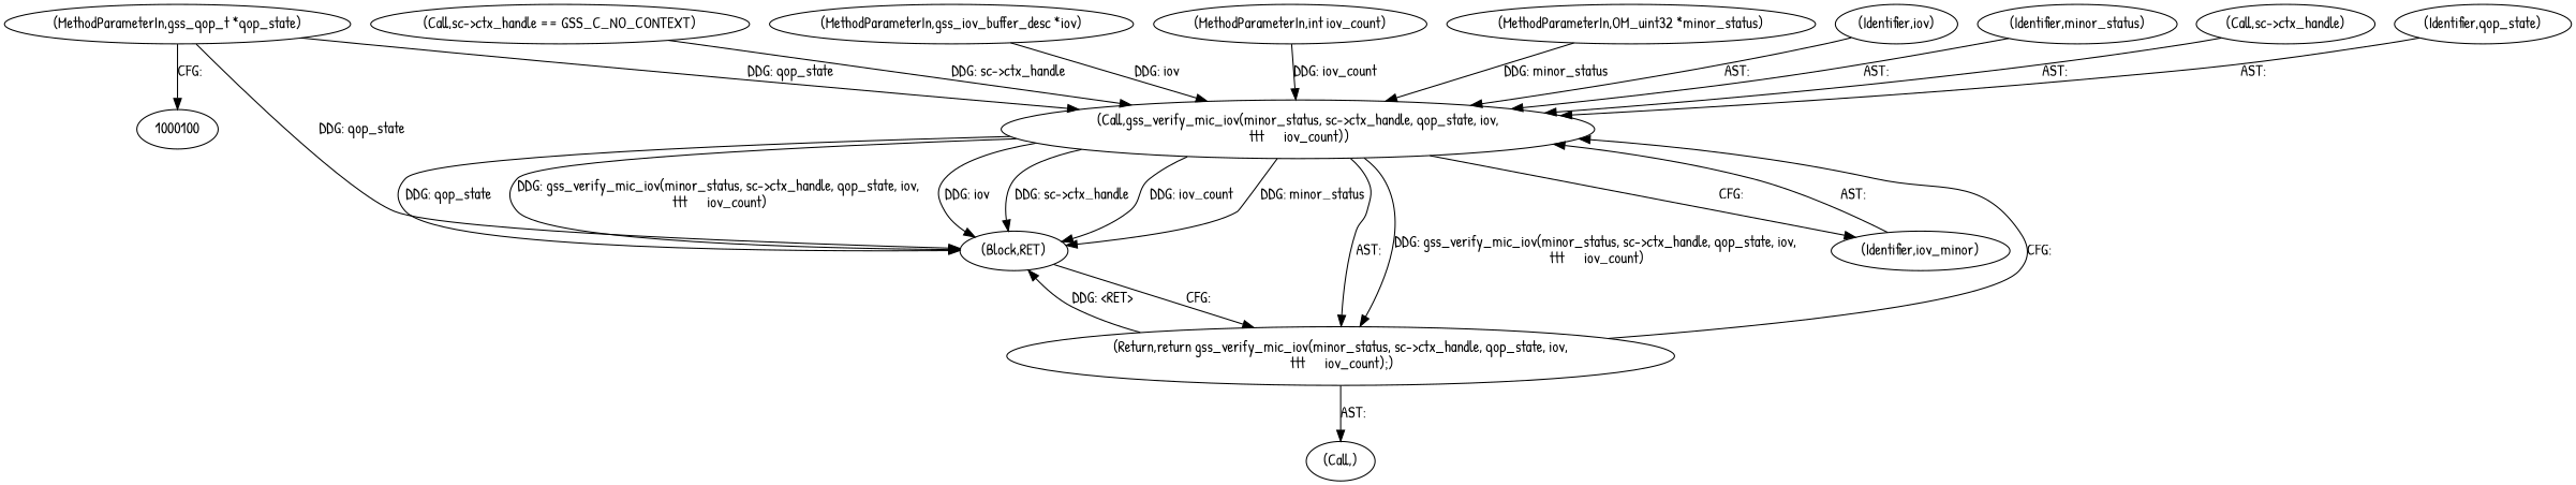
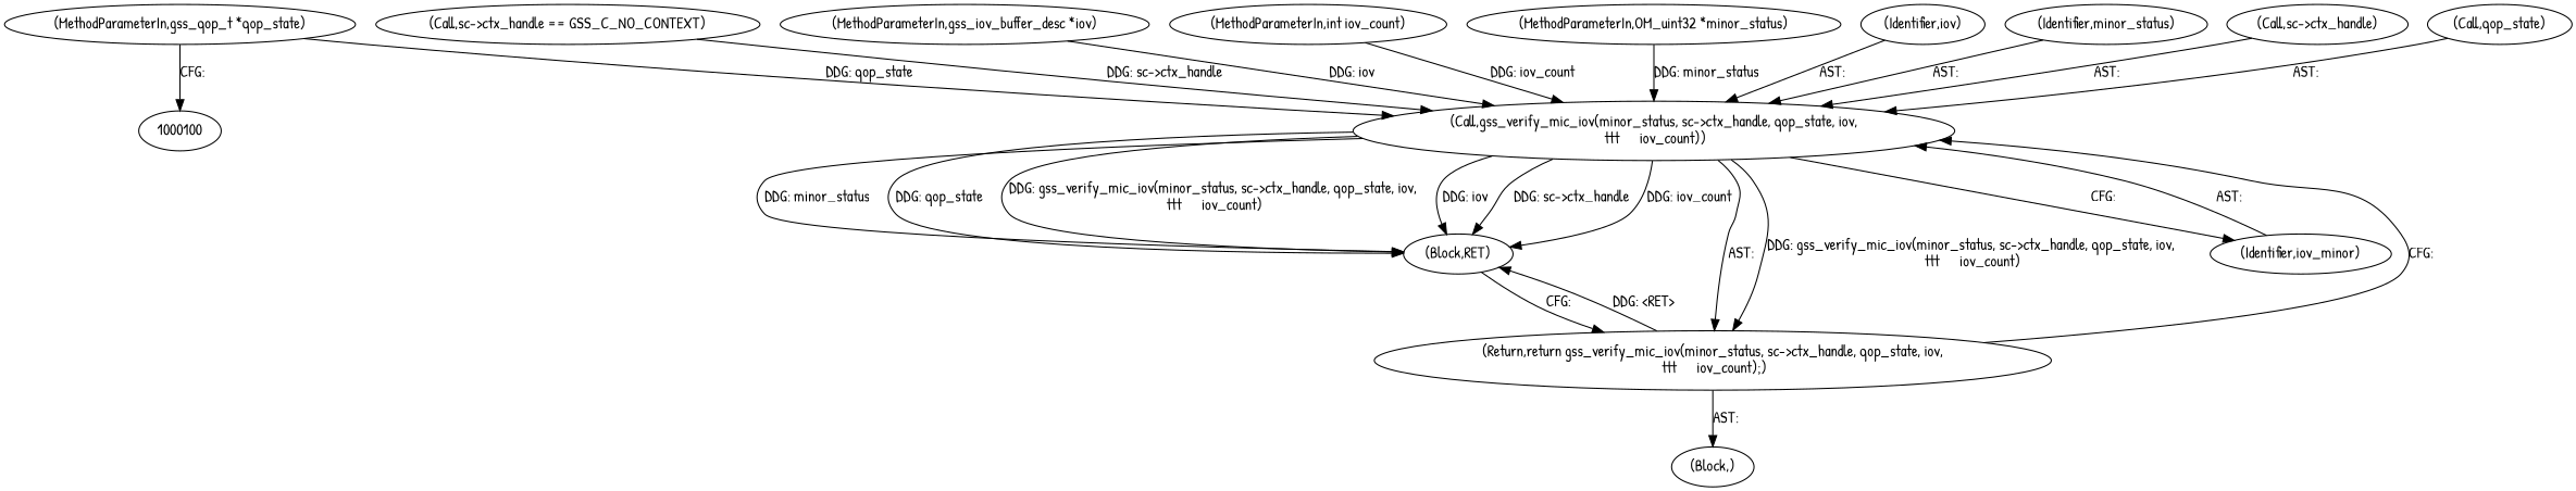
  digraph {
    fontname="Patrick Hand"
    node [fontname="Patrick Hand"]
    edge [fontname="Patrick Hand"]
    n1 [label="(MethodParameterIn,gss_qop_t *qop_state)"]
    n2 [label="(Call,gss_verify_mic_iov(minor_status, sc->ctx_handle, qop_state, iov,\n \t\t\t      iov_count))"]
    n3 [label="(Block,RET)"]
    1000100
    n5 [label="(Return,return gss_verify_mic_iov(minor_status, sc->ctx_handle, qop_state, iov,\n \t\t\t      iov_count);)"]
    n6 [label="(Identifier,iov_minor)"]
-   n7 [label="(Call,)"]
+   n7 [label="(Block,)"]
    n8 [label="(Call,sc->ctx_handle == GSS_C_NO_CONTEXT)"]
    n9 [label="(MethodParameterIn,gss_iov_buffer_desc *iov)"]
    n10 [label="(MethodParameterIn,int iov_count)"]
    n11 [label="(MethodParameterIn,OM_uint32 *minor_status)"]
    n12 [label="(Identifier,iov)"]
    n13 [label="(Identifier,minor_status)"]
    n14 [label="(Call,sc->ctx_handle)"]
-   n15 [label="(Identifier,qop_state)"]
+   n15 [label="(Call,qop_state)"]
    n1 -> n2 [label="DDG: qop_state"]
-   n1 -> n3 [label="DDG: qop_state"]
    n1 -> 1000100 [label="CFG: "]
    n2 -> n3 [label="DDG: minor_status"]
    n2 -> n3 [label="DDG: qop_state"]
    n2 -> n3 [label="DDG: gss_verify_mic_iov(minor_status, sc->ctx_handle, qop_state, iov,\n \t\t\t      iov_count)"]
    n2 -> n3 [label="DDG: iov"]
    n2 -> n3 [label="DDG: sc->ctx_handle"]
    n2 -> n3 [label="DDG: iov_count"]
    n2 -> n5 [label="AST: "]
    n2 -> n5 [label="DDG: gss_verify_mic_iov(minor_status, sc->ctx_handle, qop_state, iov,\n \t\t\t      iov_count)"]
    n2 -> n6 [label="CFG: "]
    n3 -> n5 [label="CFG: "]
    n5 -> n2 [label="CFG: "]
    n5 -> n3 [label="DDG: <RET>"]
    n5 -> n7 [label="AST: "]
    n6 -> n2 [label="AST: "]
    n8 -> n2 [label="DDG: sc->ctx_handle"]
    n9 -> n2 [label="DDG: iov"]
    n10 -> n2 [label="DDG: iov_count"]
    n11 -> n2 [label="DDG: minor_status"]
    n12 -> n2 [label="AST: "]
    n13 -> n2 [label="AST: "]
    n14 -> n2 [label="AST: "]
    n15 -> n2 [label="AST: "]
  }
